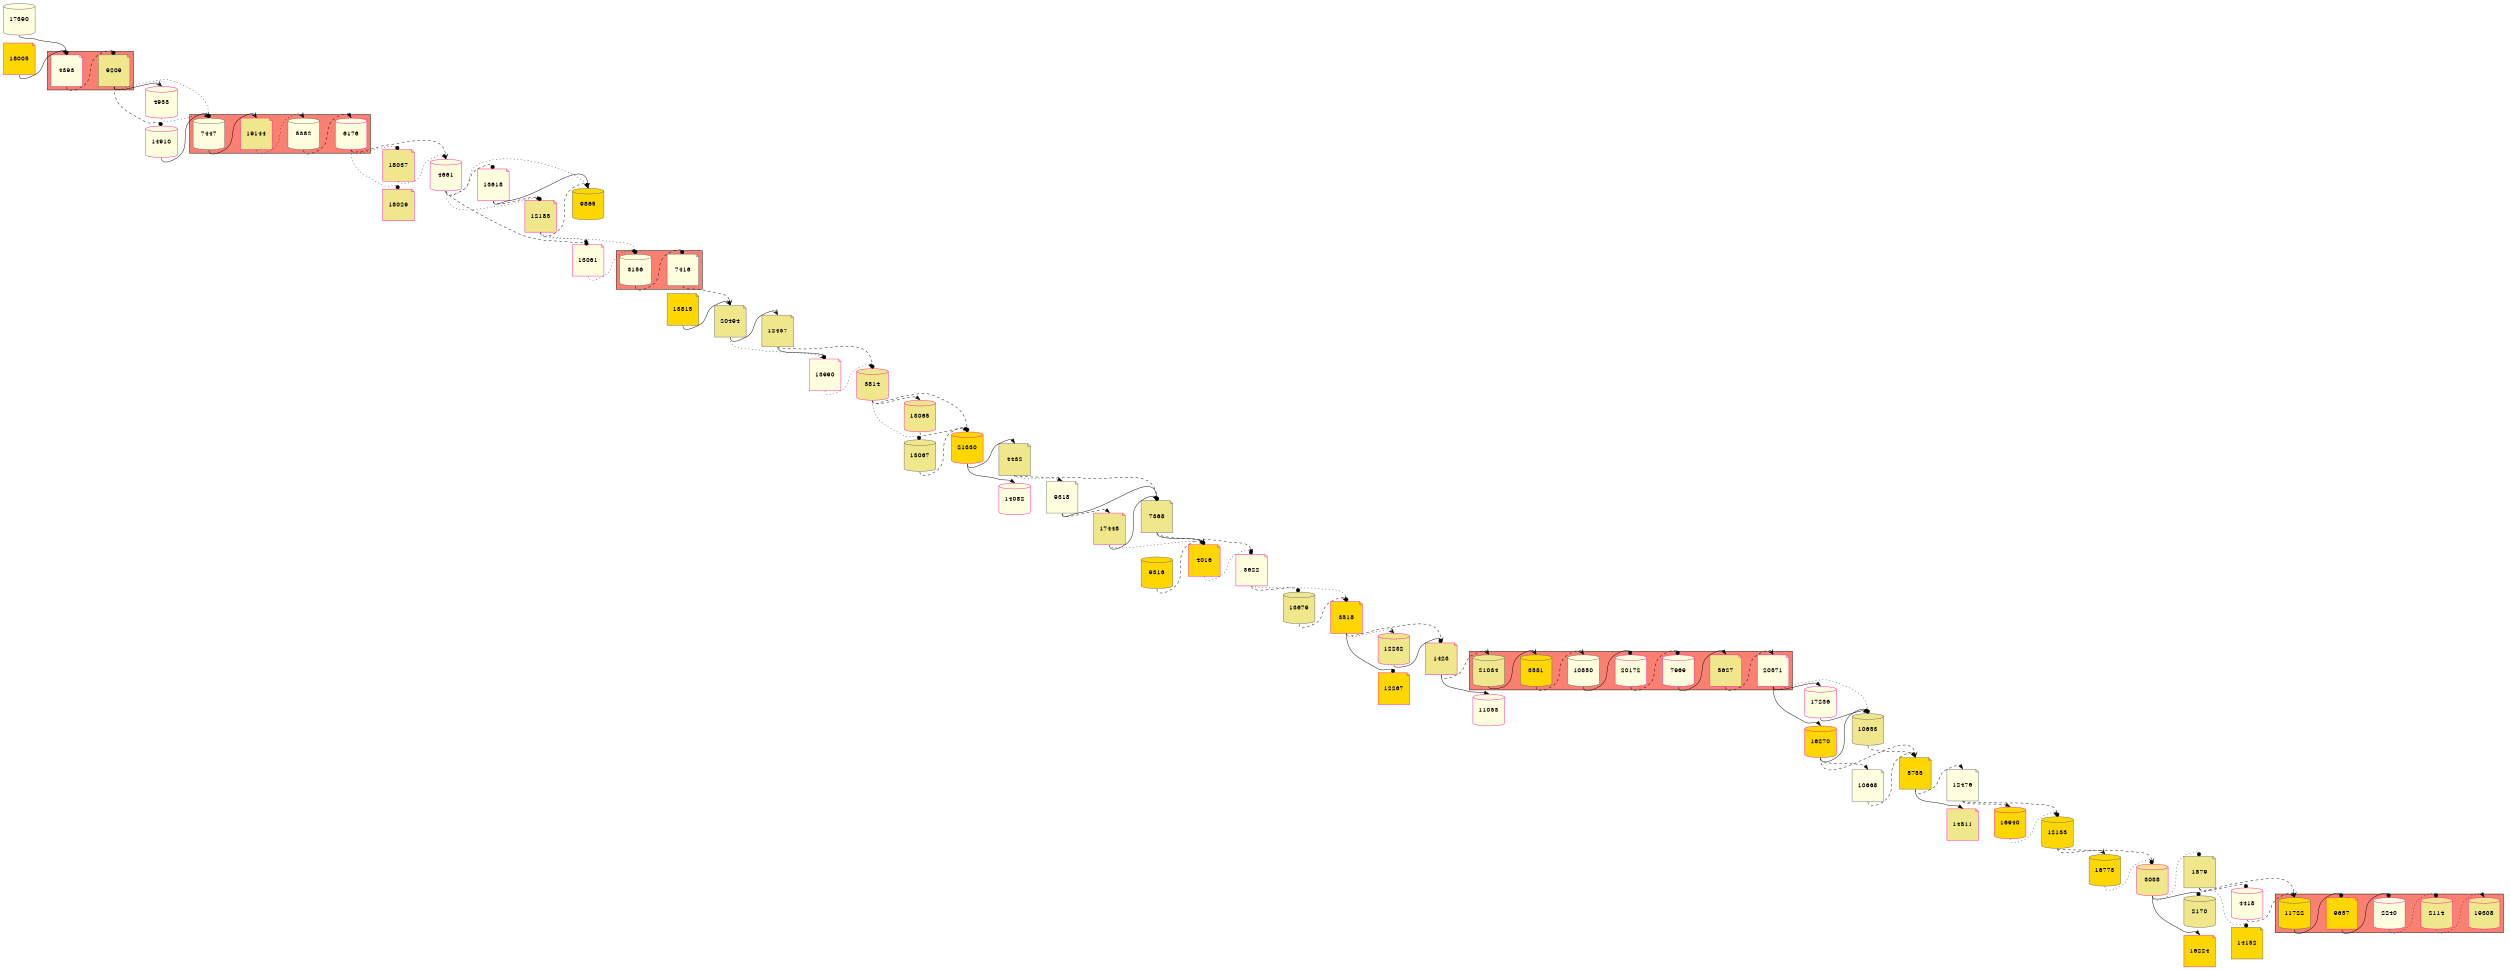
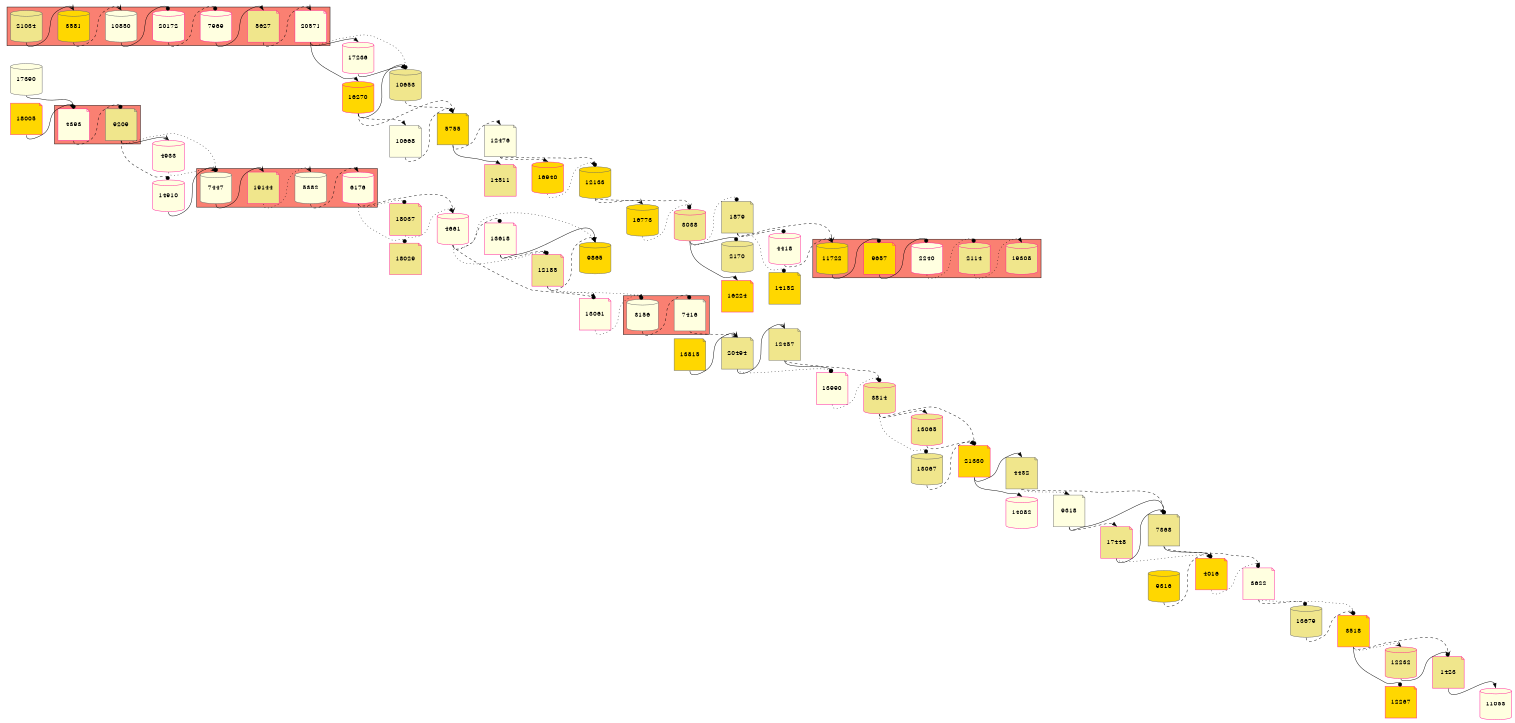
  digraph {
    rankdir=LR
    node [color=deeppink fillcolor=lightyellow shape=cylinder style=filled]
    edge [arrowhead=normal headport=n style=dashed tailport=s]
    7447 [color=gray40 height=1 width=1]
    19144 [fillcolor=khaki height=1 shape=note width=1]
    5382 [color=gray40 height=1 width=1]
    6176 [height=1 width=1]
    3156 [color=gray40 height=1 width=1]
    7416 [color=gray40 height=1 shape=note width=1]
    21034 [color=gray40 fillcolor=khaki height=1 width=1]
    3581 [color=gray40 fillcolor=gold height=1 width=1]
    10850 [color=gray40 height=1 width=1]
    20172 [height=1 width=1]
    7969 [height=1 width=1]
    5627 [fillcolor=khaki height=1 shape=note width=1]
    20571 [height=1 shape=note width=1]
    11722 [color=gray40 fillcolor=gold height=1 width=1]
    9657 [fillcolor=gold height=1 shape=note width=1]
    2240 [height=1 width=1]
    2114 [fillcolor=khaki height=1 width=1]
    19308 [fillcolor=khaki height=1 width=1]
    4393 [height=1 shape=note width=1]
    9209 [color=gray40 fillcolor=khaki height=1 shape=note width=1]
    4661 [height=1 width=1]
    18037 [fillcolor=khaki height=1 shape=note width=1]
    18029 [fillcolor=khaki height=1 shape=note width=1]
    20494 [color=gray40 fillcolor=khaki height=1 shape=note width=1]
    10653 [color=gray40 fillcolor=khaki height=1 width=1]
    16270 [fillcolor=gold height=1 width=1]
    17236 [height=1 width=1]
    4933 [height=1 width=1]
    14910 [height=1 width=1]
    9865 [color=gray40 fillcolor=gold height=1 width=1]
    12185 [fillcolor=khaki height=1 shape=note width=1]
    13061 [height=1 shape=note width=1]
    13618 [height=1 shape=note width=1]
    12457 [color=gray40 fillcolor=khaki height=1 shape=note width=1]
    13990 [height=1 shape=note width=1]
    5755 [color=gray40 fillcolor=gold height=1 shape=note width=1]
    10668 [color=gray40 height=1 shape=note width=1]
    3814 [fillcolor=khaki height=1 width=1]
    13065 [fillcolor=khaki height=1 width=1]
-   21330 [fillcolor=gold height=1 width=1]
+   21330 [fillcolor=gold height=1 shape=note width=1]
    13067 [color=gray40 fillcolor=khaki height=1 width=1]
    4432 [color=gray40 fillcolor=khaki height=1 shape=note width=1]
    14082 [height=1 width=1]
    7368 [color=gray40 fillcolor=khaki height=1 shape=note width=1]
    9318 [color=gray40 height=1 shape=note width=1]
    3622 [height=1 shape=note width=1]
    4016 [fillcolor=gold height=1 shape=note width=1]
    17448 [fillcolor=khaki height=1 shape=note width=1]
    3518 [fillcolor=gold height=1 shape=note width=1]
    13679 [color=gray40 fillcolor=khaki height=1 width=1]
    1423 [fillcolor=khaki height=1 shape=note width=1]
    12232 [fillcolor=khaki height=1 width=1]
    12267 [fillcolor=gold height=1 shape=note width=1]
    11053 [height=1 width=1]
    n55 [color=gray40 height=1 label=12476 shape=note width=1]
    14511 [fillcolor=khaki height=1 shape=note width=1]
    12133 [color=gray40 fillcolor=gold height=1 width=1]
    16940 [fillcolor=gold height=1 width=1]
    3038 [fillcolor=khaki height=1 width=1]
    16773 [color=gray40 fillcolor=gold height=1 width=1]
    1879 [color=gray40 fillcolor=khaki height=1 shape=note width=1]
    2170 [color=gray40 fillcolor=khaki height=1 width=1]
    16224 [fillcolor=gold height=1 shape=note width=1]
    4418 [height=1 width=1]
    14152 [color=gray40 fillcolor=gold height=1 shape=note width=1]
    9316 [color=gray40 fillcolor=gold height=1 width=1]
    13815 [color=gray40 fillcolor=gold height=1 shape=note width=1]
    17390 [color=gray40 height=1 width=1]
    18005 [fillcolor=gold height=1 shape=note width=1]
    subgraph cluster_1 {
      fillcolor=salmon
      style=filled
      7447
      19144
      5382
      6176
    }
    subgraph cluster_2 {
      fillcolor=salmon
      style=filled
      3156
      7416
    }
    subgraph cluster_3 {
      fillcolor=salmon
      style=filled
      21034
      3581
      10850
      20172
      7969
      5627
      20571
    }
    subgraph cluster_4 {
      fillcolor=salmon
      style=filled
      11722
      9657
      2240
      2114
      19308
    }
    subgraph cluster_5 {
      fillcolor=salmon
      style=filled
      4393
      9209
    }
    7447 -> 19144 [arrowhead=vee style=solid]
    19144 -> 5382 [arrowhead=vee style=dotted]
    5382 -> 6176
    6176 -> 4661 [arrowhead=vee]
    6176 -> 18037 [arrowhead=dot style=dotted]
    6176 -> 18029 [arrowhead=dot style=dotted]
    3156 -> 7416 [arrowhead=dot]
    7416 -> 20494 [arrowhead=vee]
    21034 -> 3581 [arrowhead=vee style=solid]
    3581 -> 10850 [arrowhead=vee]
    10850 -> 20172 [arrowhead=dot style=solid]
    20172 -> 7969 [arrowhead=dot]
    7969 -> 5627 [style=solid]
    5627 -> 20571 [arrowhead=vee]
    20571 -> 10653 [arrowhead=dot style=dotted]
    20571 -> 16270 [style=solid]
    20571 -> 17236 [style=solid]
    11722 -> 9657 [arrowhead=dot style=solid]
    9657 -> 2240 [arrowhead=dot style=solid]
    2240 -> 2114 [arrowhead=dot style=dotted]
    2114 -> 19308 [style=dotted]
    4393 -> 9209 [arrowhead=dot]
    9209 -> 7447 [arrowhead=dot style=dotted]
    9209 -> 4933 [arrowhead=vee style=solid]
    9209 -> 14910 [arrowhead=dot]
    4661 -> 9865 [style=dotted]
    4661 -> 12185 [style=dotted]
    4661 -> 13061 [arrowhead=dot]
    4661 -> 13618 [arrowhead=dot]
    18037 -> 4661 [style=dotted]
    20494 -> 12457 [arrowhead=vee style=solid]
-   20494 -> 13990 [arrowhead=vee style=dotted]
+   20494 -> 13990 [arrowhead=dot style=dotted]
    10653 -> 5755
    16270 -> 10653 [style=solid]
    16270 -> 5755 [arrowhead=vee]
    16270 -> 10668
    17236 -> 10653 [style=solid]
    4933 -> 7447 [arrowhead=vee style=dotted]
    14910 -> 7447 [arrowhead=vee style=solid]
    12185 -> 3156 [arrowhead=dot style=dotted]
    12185 -> 9865
    12185 -> 13061 [style=dotted]
    13061 -> 3156 [style=dotted]
    13618 -> 9865 [style=solid]
    13618 -> 12185 [arrowhead=dot]
    12457 -> 13990 [arrowhead=dot style=solid]
    12457 -> 3814 [arrowhead=dot]
    13990 -> 3814 [style=dotted]
    5755 -> n55
    5755 -> 14511 [style=solid]
    10668 -> 5755
    3814 -> 13065
    3814 -> 21330 [arrowhead=dot]
    3814 -> 13067 [arrowhead=dot style=dotted]
    13065 -> 21330
    21330 -> 4432 [style=solid]
    21330 -> 14082 [style=solid]
    13067 -> 21330
    4432 -> 7368 [arrowhead=dot]
    4432 -> 9318 [style=dotted]
    7368 -> 3622
    7368 -> 4016 [arrowhead=dot style=solid]
    9318 -> 7368 [arrowhead=dot style=solid]
    9318 -> 17448
    3622 -> 3518 [arrowhead=dot style=dotted]
    3622 -> 13679 [arrowhead=dot]
    4016 -> 3622 [arrowhead=dot style=dotted]
    17448 -> 7368 [style=solid]
    17448 -> 4016 [style=dotted]
    3518 -> 1423 [arrowhead=vee]
    3518 -> 12232 [arrowhead=vee style=dotted]
    3518 -> 12267 [arrowhead=dot style=solid]
    13679 -> 3518 [arrowhead=vee]
-   1423 -> 21034 [arrowhead=vee]
    1423 -> 11053 [style=solid]
    12232 -> 1423 [arrowhead=dot style=solid]
    n55 -> 12133 [arrowhead=dot]
    n55 -> 16940
    12133 -> 3038 [arrowhead=vee]
    12133 -> 16773 [arrowhead=vee]
    16940 -> 12133 [style=dotted]
    3038 -> 1879 [arrowhead=dot style=dotted]
    3038 -> 2170 [arrowhead=dot style=solid]
    3038 -> 16224 [style=solid]
    16773 -> 3038 [arrowhead=dot style=dotted]
    1879 -> 11722 [arrowhead=vee]
    1879 -> 4418 [arrowhead=dot]
    1879 -> 14152 [arrowhead=dot style=dotted]
    4418 -> 11722 [arrowhead=vee]
    9316 -> 4016 [arrowhead=vee]
    13815 -> 20494 [arrowhead=vee style=solid]
    17390 -> 4393 [arrowhead=dot style=solid]
    18005 -> 4393 [style=solid]
  }
